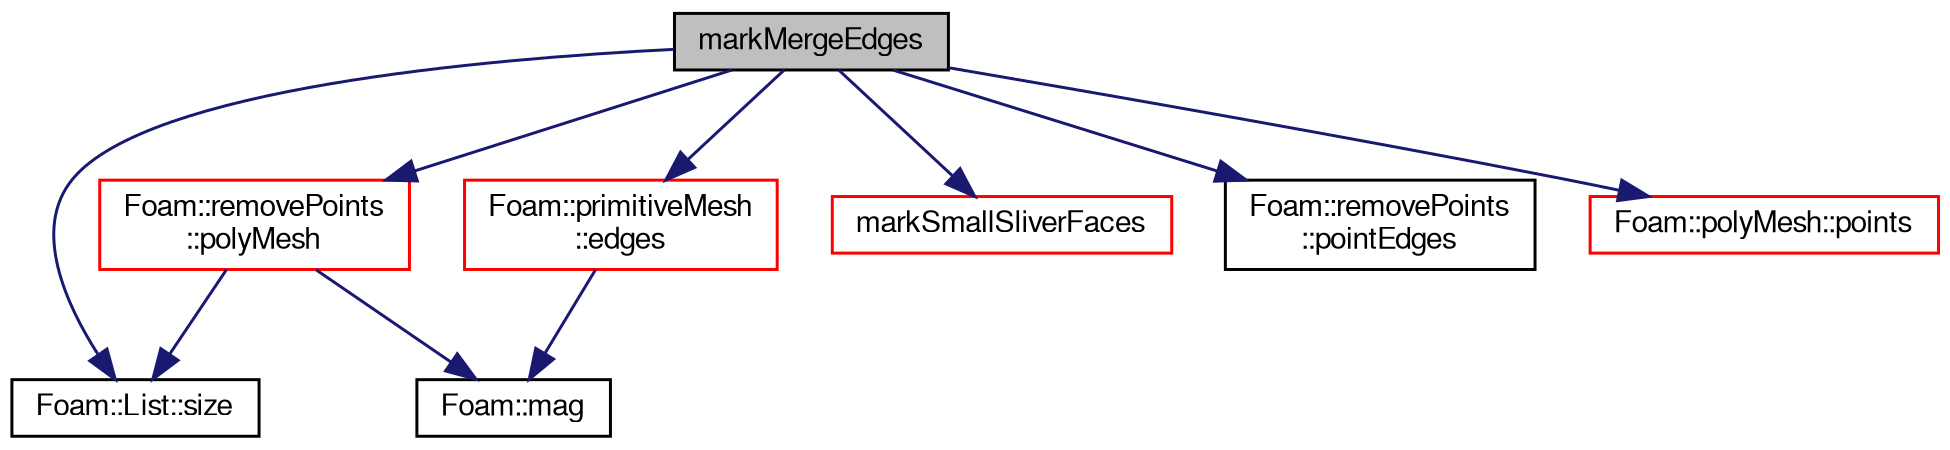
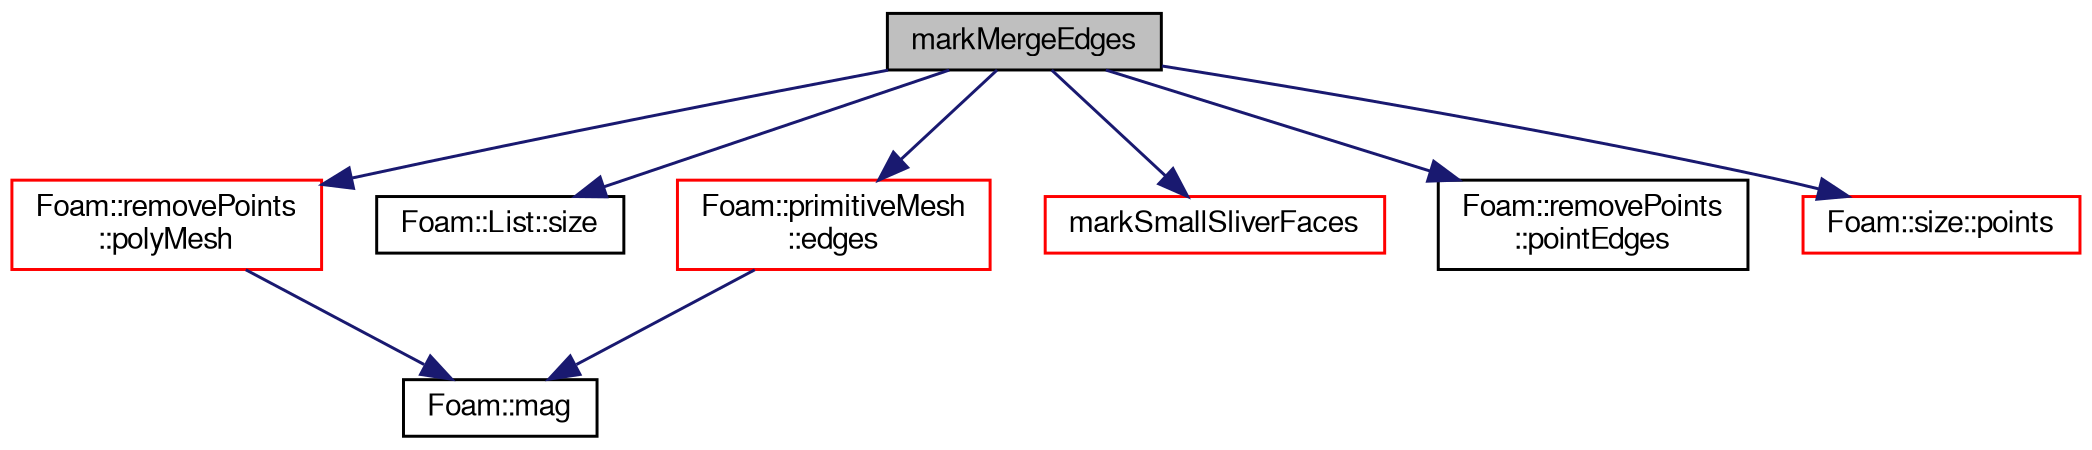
  digraph {
    rankdir=TB
    node [color=black fontname=FreeSans fontsize=10 shape=record]
    edge [color=midnightblue fontname=FreeSans fontsize=10 labelfontname=FreeSans labelfontsize=10 style=solid]
    n1 [fillcolor=grey75 fontcolor=black height=0.2 label=markMergeEdges style=filled width=0.4]
    n2 [color=red height=0.2 label="Foam::removePoints\l::polyMesh" width=0.4]
    n3 [height=0.2 label="Foam::List::size" width=0.4]
    n4 [color=red height=0.2 label="Foam::primitiveMesh\l::edges" width=0.4]
    n5 [color=red height=0.2 label=markSmallSliverFaces width=0.4]
    n6 [height=0.2 label="Foam::removePoints\l::pointEdges" width=0.4]
-   n7 [color=red height=0.2 label="Foam::polyMesh::points" width=0.4]
+   n7 [color=red height=0.2 label="Foam::size::points" width=0.4]
    n8 [height=0.2 label="Foam::mag" width=0.4]
    n1 -> n2
    n1 -> n3
    n1 -> n4
    n1 -> n5
    n1 -> n6
    n1 -> n7
-   n2 -> n3
    n2 -> n8
    n4 -> n8
  }
